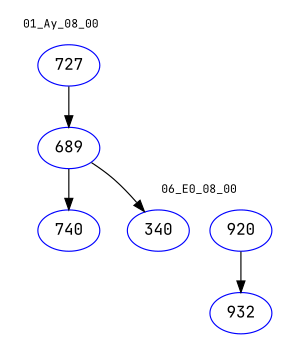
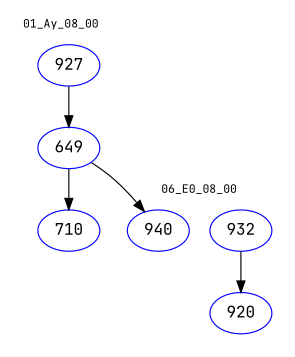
  digraph {
    fontname="JetBrains Mono"
    node [color=blue fontname="JetBrains Mono"]
    edge [color=black fontname="JetBrains Mono"]
-   n1 [label=727]
-   n2 [label=689]
-   n3 [label=740]
+   n1 [label=927]
+   n2 [label=649]
+   n3 [label=710]
    n4 [label=932]
    n5 [label=920]
-   n6 [label=340]
+   n6 [label=940]
    subgraph cluster_1 {
      color=white
      fontsize=10
      label="01_Ay_08_00"
      n1
      n2
      n3
    }
    subgraph cluster_2 {
      color=white
      fontsize=10
      label="06_E0_08_00"
      n4
      n5
      n6
    }
    n1 -> n2
    n2 -> n3
    n2 -> n6
-   n5 -> n4
+   n4 -> n5
  }
